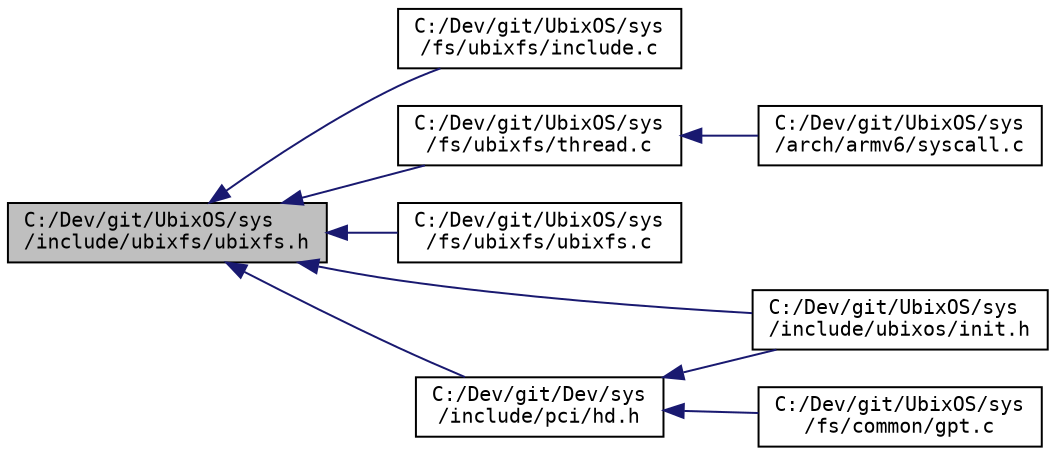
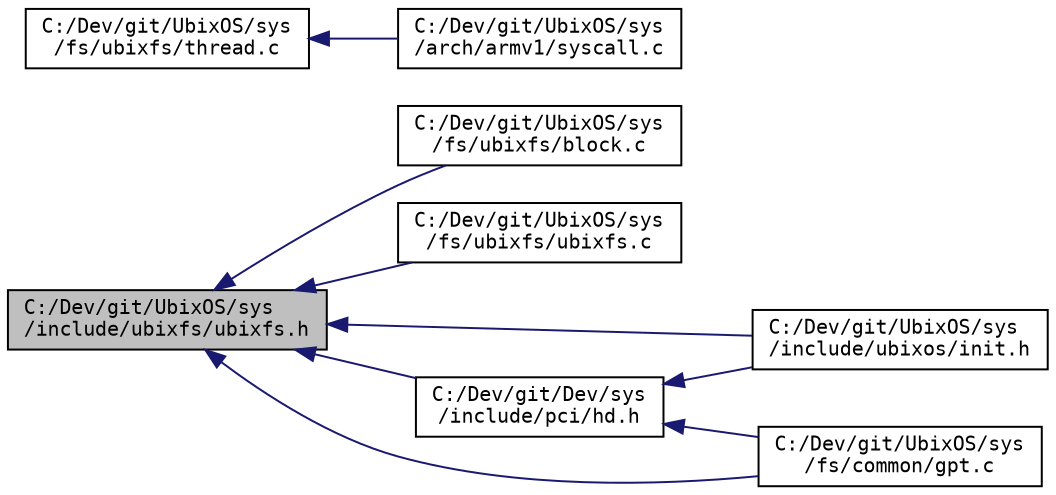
  digraph {
    fontname="DejaVu Sans Mono"
    rankdir=LR
    node [color=black fillcolor=white fontname="DejaVu Sans Mono" fontsize=10 shape=record style=filled]
    edge [color=midnightblue dir=back fontname="DejaVu Sans Mono" fontsize=10 labelfontname=Helvetica labelfontsize=10 style=solid]
    n1 [fillcolor=grey75 fontcolor=black height=0.2 label="C:/Dev/git/UbixOS/sys\l/include/ubixfs/ubixfs.h" width=0.4]
-   n2 [height=0.2 label="C:/Dev/git/UbixOS/sys\l/fs/ubixfs/include.c" width=0.4]
+   n2 [height=0.2 label="C:/Dev/git/UbixOS/sys\l/fs/ubixfs/block.c" width=0.4]
    n3 [height=0.2 label="C:/Dev/git/UbixOS/sys\l/fs/ubixfs/thread.c" width=0.4]
    n4 [height=0.2 label="C:/Dev/git/UbixOS/sys\l/fs/ubixfs/ubixfs.c" width=0.4]
    n5 [height=0.2 label="C:/Dev/git/Dev/sys\l/include/pci/hd.h" width=0.4]
    n6 [height=0.2 label="C:/Dev/git/UbixOS/sys\l/include/ubixos/init.h" width=0.4]
-   n7 [height=0.2 label="C:/Dev/git/UbixOS/sys\l/arch/armv6/syscall.c" width=0.4]
+   n7 [height=0.2 label="C:/Dev/git/UbixOS/sys\l/arch/armv1/syscall.c" width=0.4]
    n8 [height=0.2 label="C:/Dev/git/UbixOS/sys\l/fs/common/gpt.c" width=0.4]
    n1 -> n2
-   n1 -> n3
+   n1 -> n8
    n1 -> n4
    n1 -> n5
    n1 -> n6
    n3 -> n7
    n5 -> n6
    n5 -> n8
  }
